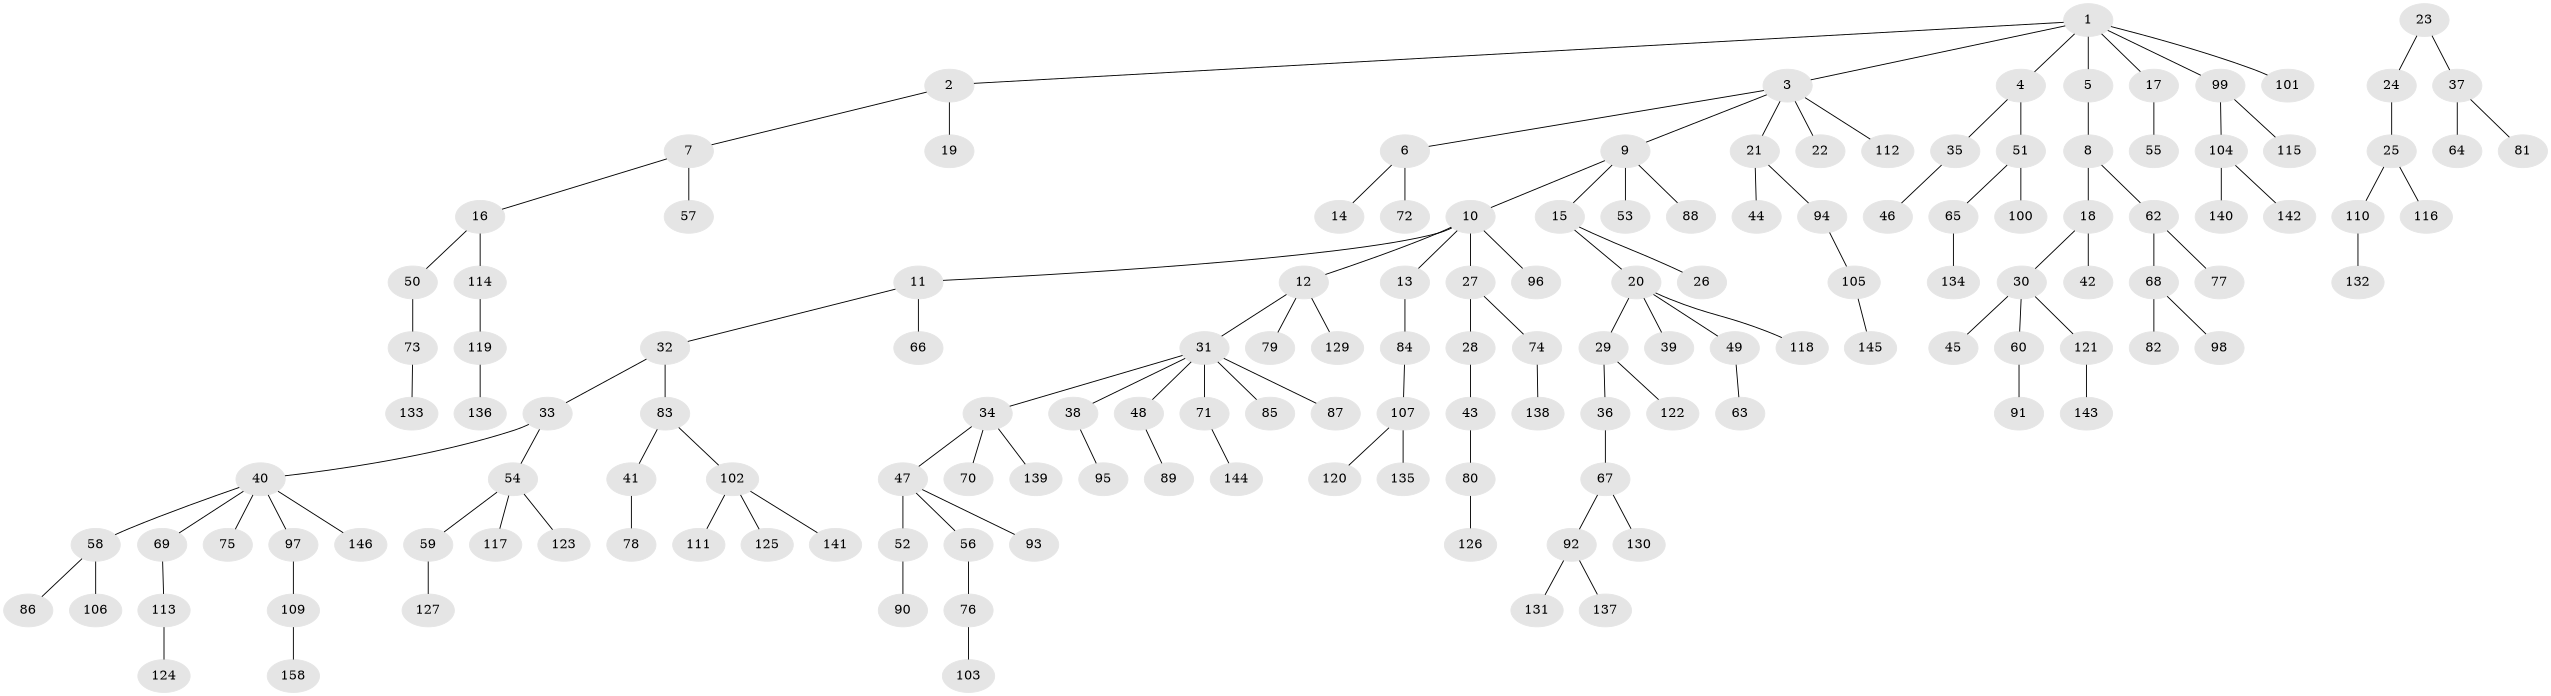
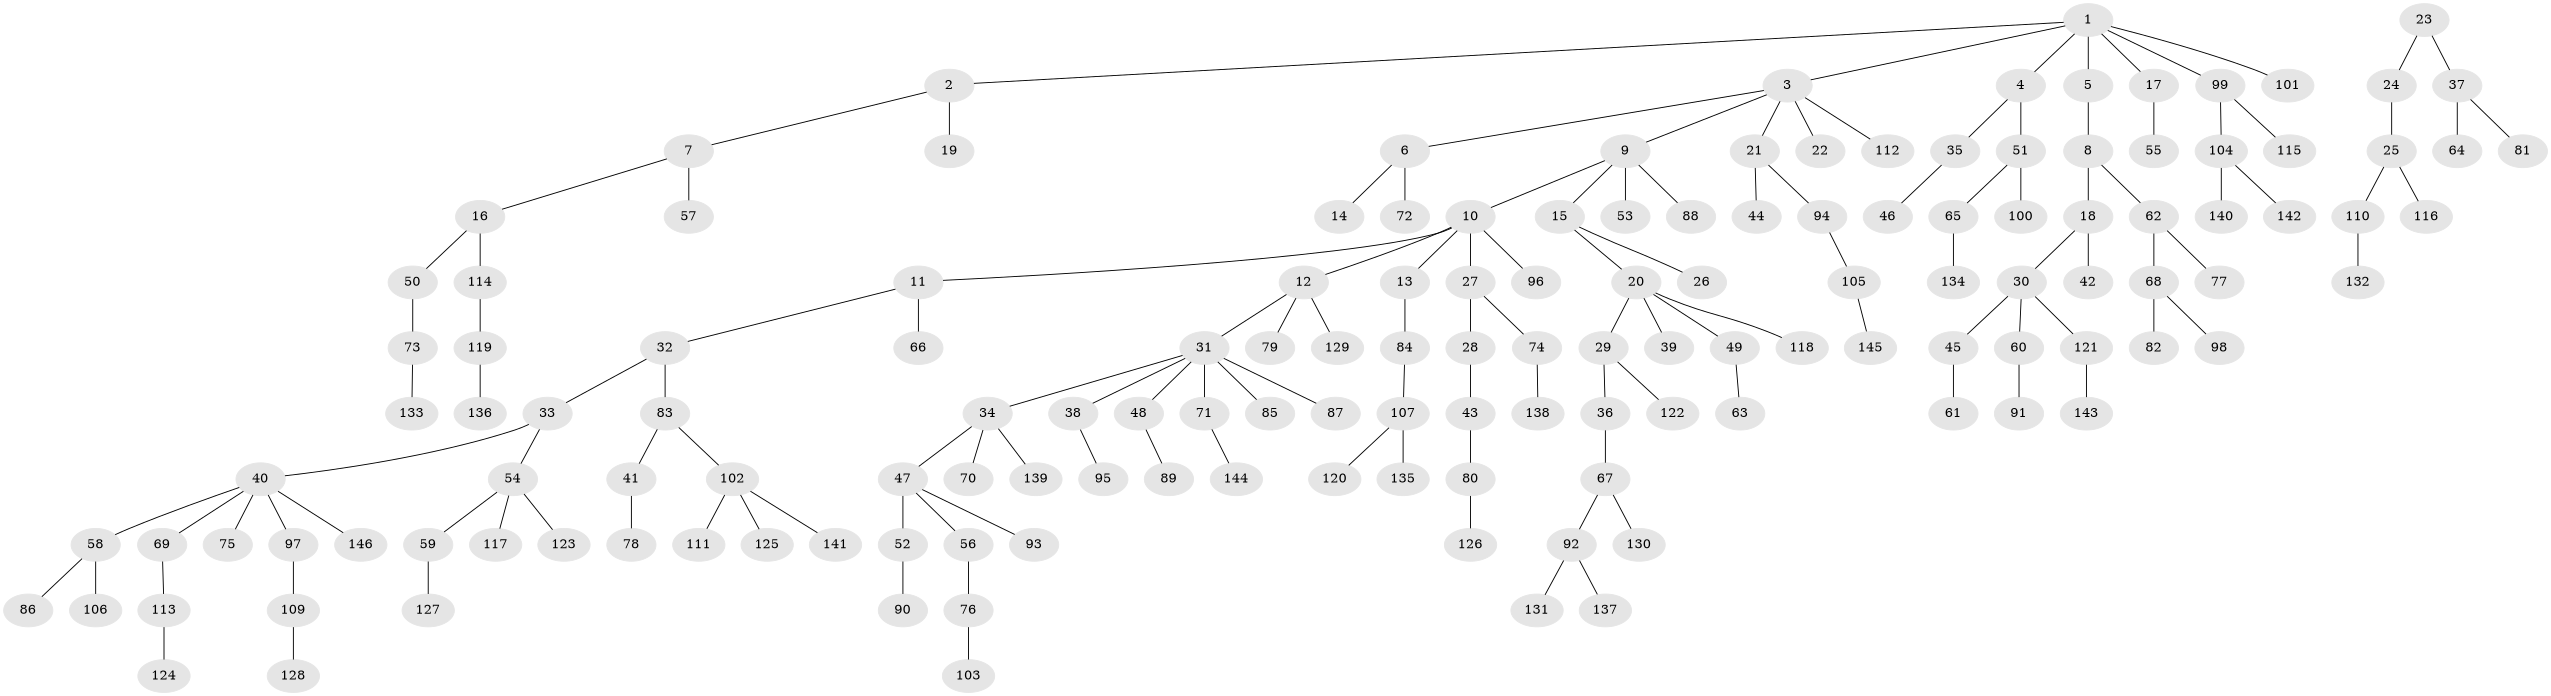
  graph {
    node [color=gray90 style=filled]
    1
    2
    3
    4
    5
    17
    99
    101
    7
    19
    6
    9
    21
    22
    112
    35
    51
    8
    55
    104
    115
    16
    57
    14
    72
    10
    15
    53
    88
    44
    94
    46
    65
    100
    18
    62
    50
    114
    30
    42
    68
    77
    11
    12
    13
    27
    96
    20
    26
    32
    66
    31
    79
    129
    84
    28
    74
    33
    83
    34
    38
    48
    71
    85
    87
    107
    29
    39
    49
    118
    23
    24
    37
    73
    119
    45
    60
    121
    36
    122
    63
    105
    25
    64
    81
    110
    116
    132
    43
    138
    80
    67
+   61
    91
    143
    47
    70
    139
    95
    89
    144
    40
    54
    41
    78
    102
    58
    69
    75
    97
    146
    59
    117
    123
    52
    56
    93
    92
    130
    86
    106
    113
    109
    126
    90
    76
    133
    134
    127
    103
    82
    98
    131
    137
    124
    111
    125
    141
    120
    135
    145
-   128 [label=158]
+   128
    140
    142
    136
    1 -- 2
    1 -- 3
    1 -- 4
    1 -- 5
    1 -- 17
    1 -- 99
    1 -- 101
    2 -- 7
    2 -- 19
    3 -- 6
    3 -- 9
    3 -- 21
    3 -- 22
    3 -- 112
    4 -- 35
    4 -- 51
    5 -- 8
    17 -- 55
    99 -- 104
    99 -- 115
    7 -- 16
    7 -- 57
    6 -- 14
    6 -- 72
    9 -- 10
    9 -- 15
    9 -- 53
    9 -- 88
    21 -- 44
    21 -- 94
    35 -- 46
    51 -- 65
    51 -- 100
    8 -- 18
    8 -- 62
    104 -- 140
    104 -- 142
    16 -- 50
    16 -- 114
    10 -- 11
    10 -- 12
    10 -- 13
    10 -- 27
    10 -- 96
    15 -- 20
    15 -- 26
    94 -- 105
    65 -- 134
    18 -- 30
    18 -- 42
    62 -- 68
    62 -- 77
    50 -- 73
    114 -- 119
    30 -- 45
    30 -- 60
    30 -- 121
    68 -- 82
    68 -- 98
    11 -- 32
    11 -- 66
    12 -- 31
    12 -- 79
    12 -- 129
    13 -- 84
    27 -- 28
    27 -- 74
    20 -- 29
    20 -- 39
    20 -- 49
    20 -- 118
    32 -- 33
    32 -- 83
    31 -- 34
    31 -- 38
    31 -- 48
    31 -- 71
    31 -- 85
    31 -- 87
    84 -- 107
    28 -- 43
    74 -- 138
    33 -- 40
    33 -- 54
    83 -- 41
    83 -- 102
    34 -- 47
    34 -- 70
    34 -- 139
    38 -- 95
    48 -- 89
    71 -- 144
    107 -- 120
    107 -- 135
    29 -- 36
    29 -- 122
    49 -- 63
    23 -- 24
    23 -- 37
    24 -- 25
    37 -- 64
    37 -- 81
    73 -- 133
    119 -- 136
+   45 -- 61
    60 -- 91
    121 -- 143
    36 -- 67
    105 -- 145
    25 -- 110
    25 -- 116
    110 -- 132
    43 -- 80
    80 -- 126
    67 -- 92
    67 -- 130
    47 -- 52
    47 -- 56
    47 -- 93
    40 -- 58
    40 -- 69
    40 -- 75
    40 -- 97
    40 -- 146
    54 -- 59
    54 -- 117
    54 -- 123
    41 -- 78
    102 -- 111
    102 -- 125
    102 -- 141
    58 -- 86
    58 -- 106
    69 -- 113
    97 -- 109
    59 -- 127
    52 -- 90
    56 -- 76
    92 -- 131
    92 -- 137
    113 -- 124
    109 -- 128
    76 -- 103
  }
